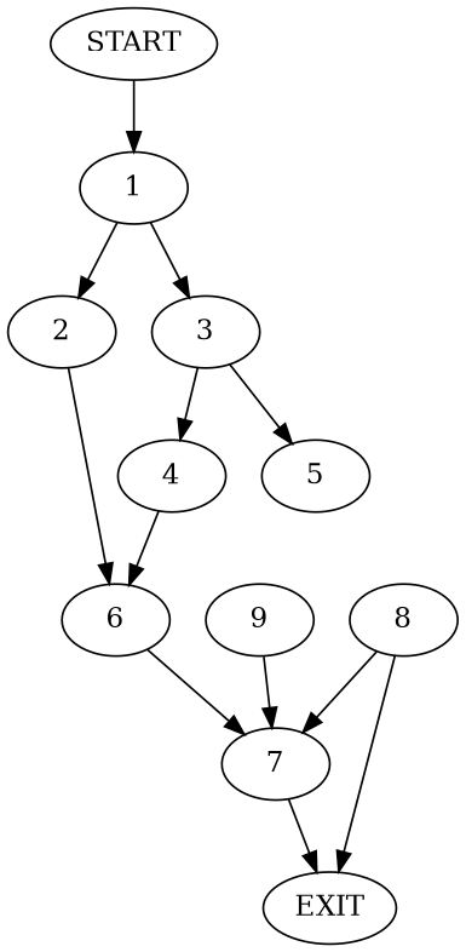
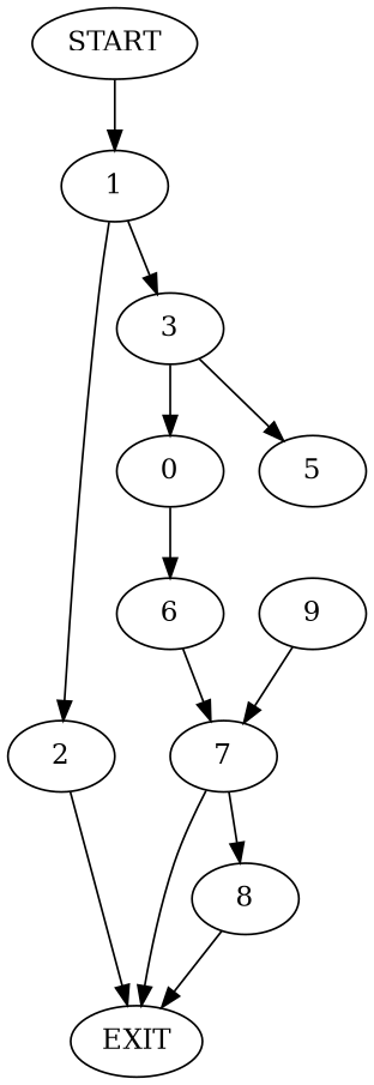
  digraph {
    n1 [label=START]
    1
    2
    3
    n5 [label=EXIT]
-   4
+   4 [label=0]
    5
    6
    7
    8
    9
    n1 -> 1
    1 -> 2
    1 -> 3
-   2 -> 6
+   2 -> n5
    3 -> 4
    3 -> 5
    4 -> 6
    6 -> 7
    7 -> n5
-   8 -> 7
+   7 -> 8
    8 -> n5
    9 -> 7
  }
